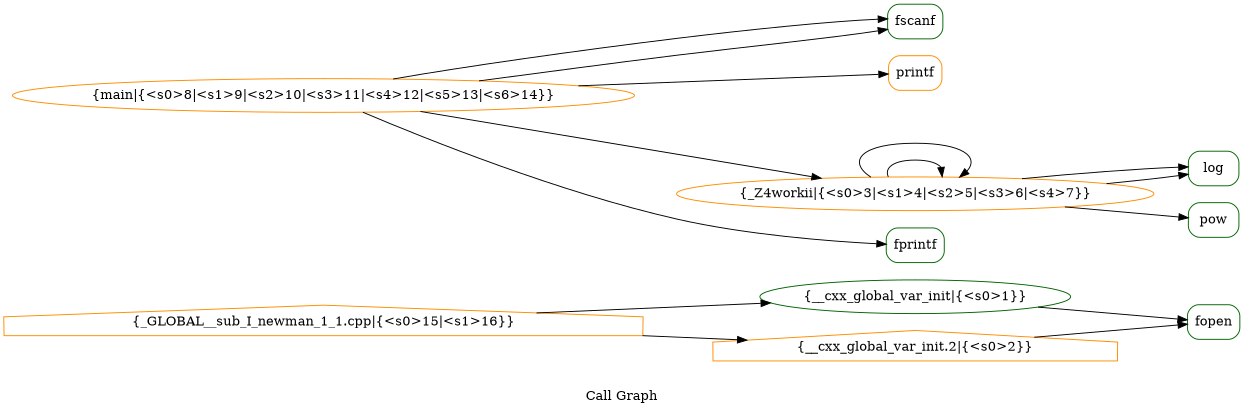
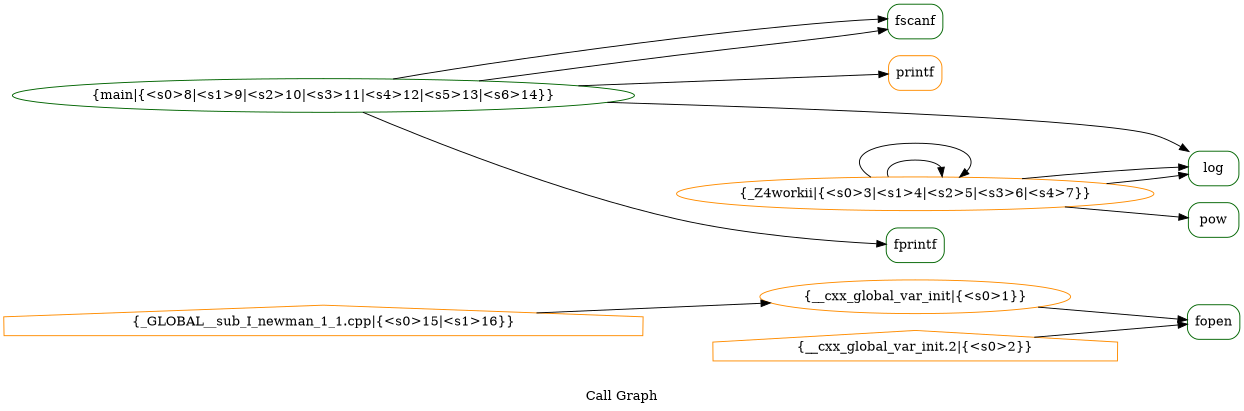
  digraph {
    label="Call Graph"
    rankdir=LR
    node [color=darkgreen shape=Mrecord]
    edge [color=black tailport=s0]
-   n1 [label="{__cxx_global_var_init|{<s0>1}}" shape=ellipse]
+   n1 [color=darkorange label="{__cxx_global_var_init|{<s0>1}}" shape=ellipse]
    n2 [label="{fopen}"]
    n3 [label="{fscanf}"]
    n4 [color=darkorange label="{__cxx_global_var_init.2|{<s0>2}}" shape=house]
    n5 [color=darkorange label="{printf}"]
    n6 [label="{log}"]
    n7 [color=darkorange label="{_GLOBAL__sub_I_newman_1_1.cpp|{<s0>15|<s1>16}}" shape=house]
-   n8 [color=darkorange label="{main|{<s0>8|<s1>9|<s2>10|<s3>11|<s4>12|<s5>13|<s6>14}}" shape=ellipse]
+   n8 [label="{main|{<s0>8|<s1>9|<s2>10|<s3>11|<s4>12|<s5>13|<s6>14}}" shape=ellipse]
    n9 [color=darkorange label="{_Z4workii|{<s0>3|<s1>4|<s2>5|<s3>6|<s4>7}}" shape=ellipse]
    n10 [label="{fprintf}"]
    n11 [label="{pow}"]
    n1 -> n2
    n4 -> n2
    n7 -> n1
-   n7 -> n4 [tailport=s1]
    n8 -> n3
    n8 -> n3 [tailport=s1]
    n8 -> n5 [tailport=s4]
-   n8 -> n9 [tailport=s2]
+   n8 -> n6 [tailport=s2]
    n8 -> n10 [tailport=s3]
    n9 -> n6
    n9 -> n6 [tailport=s1]
    n9 -> n9 [tailport=s3]
    n9 -> n9 [tailport=s4]
    n9 -> n11 [tailport=s2]
  }
